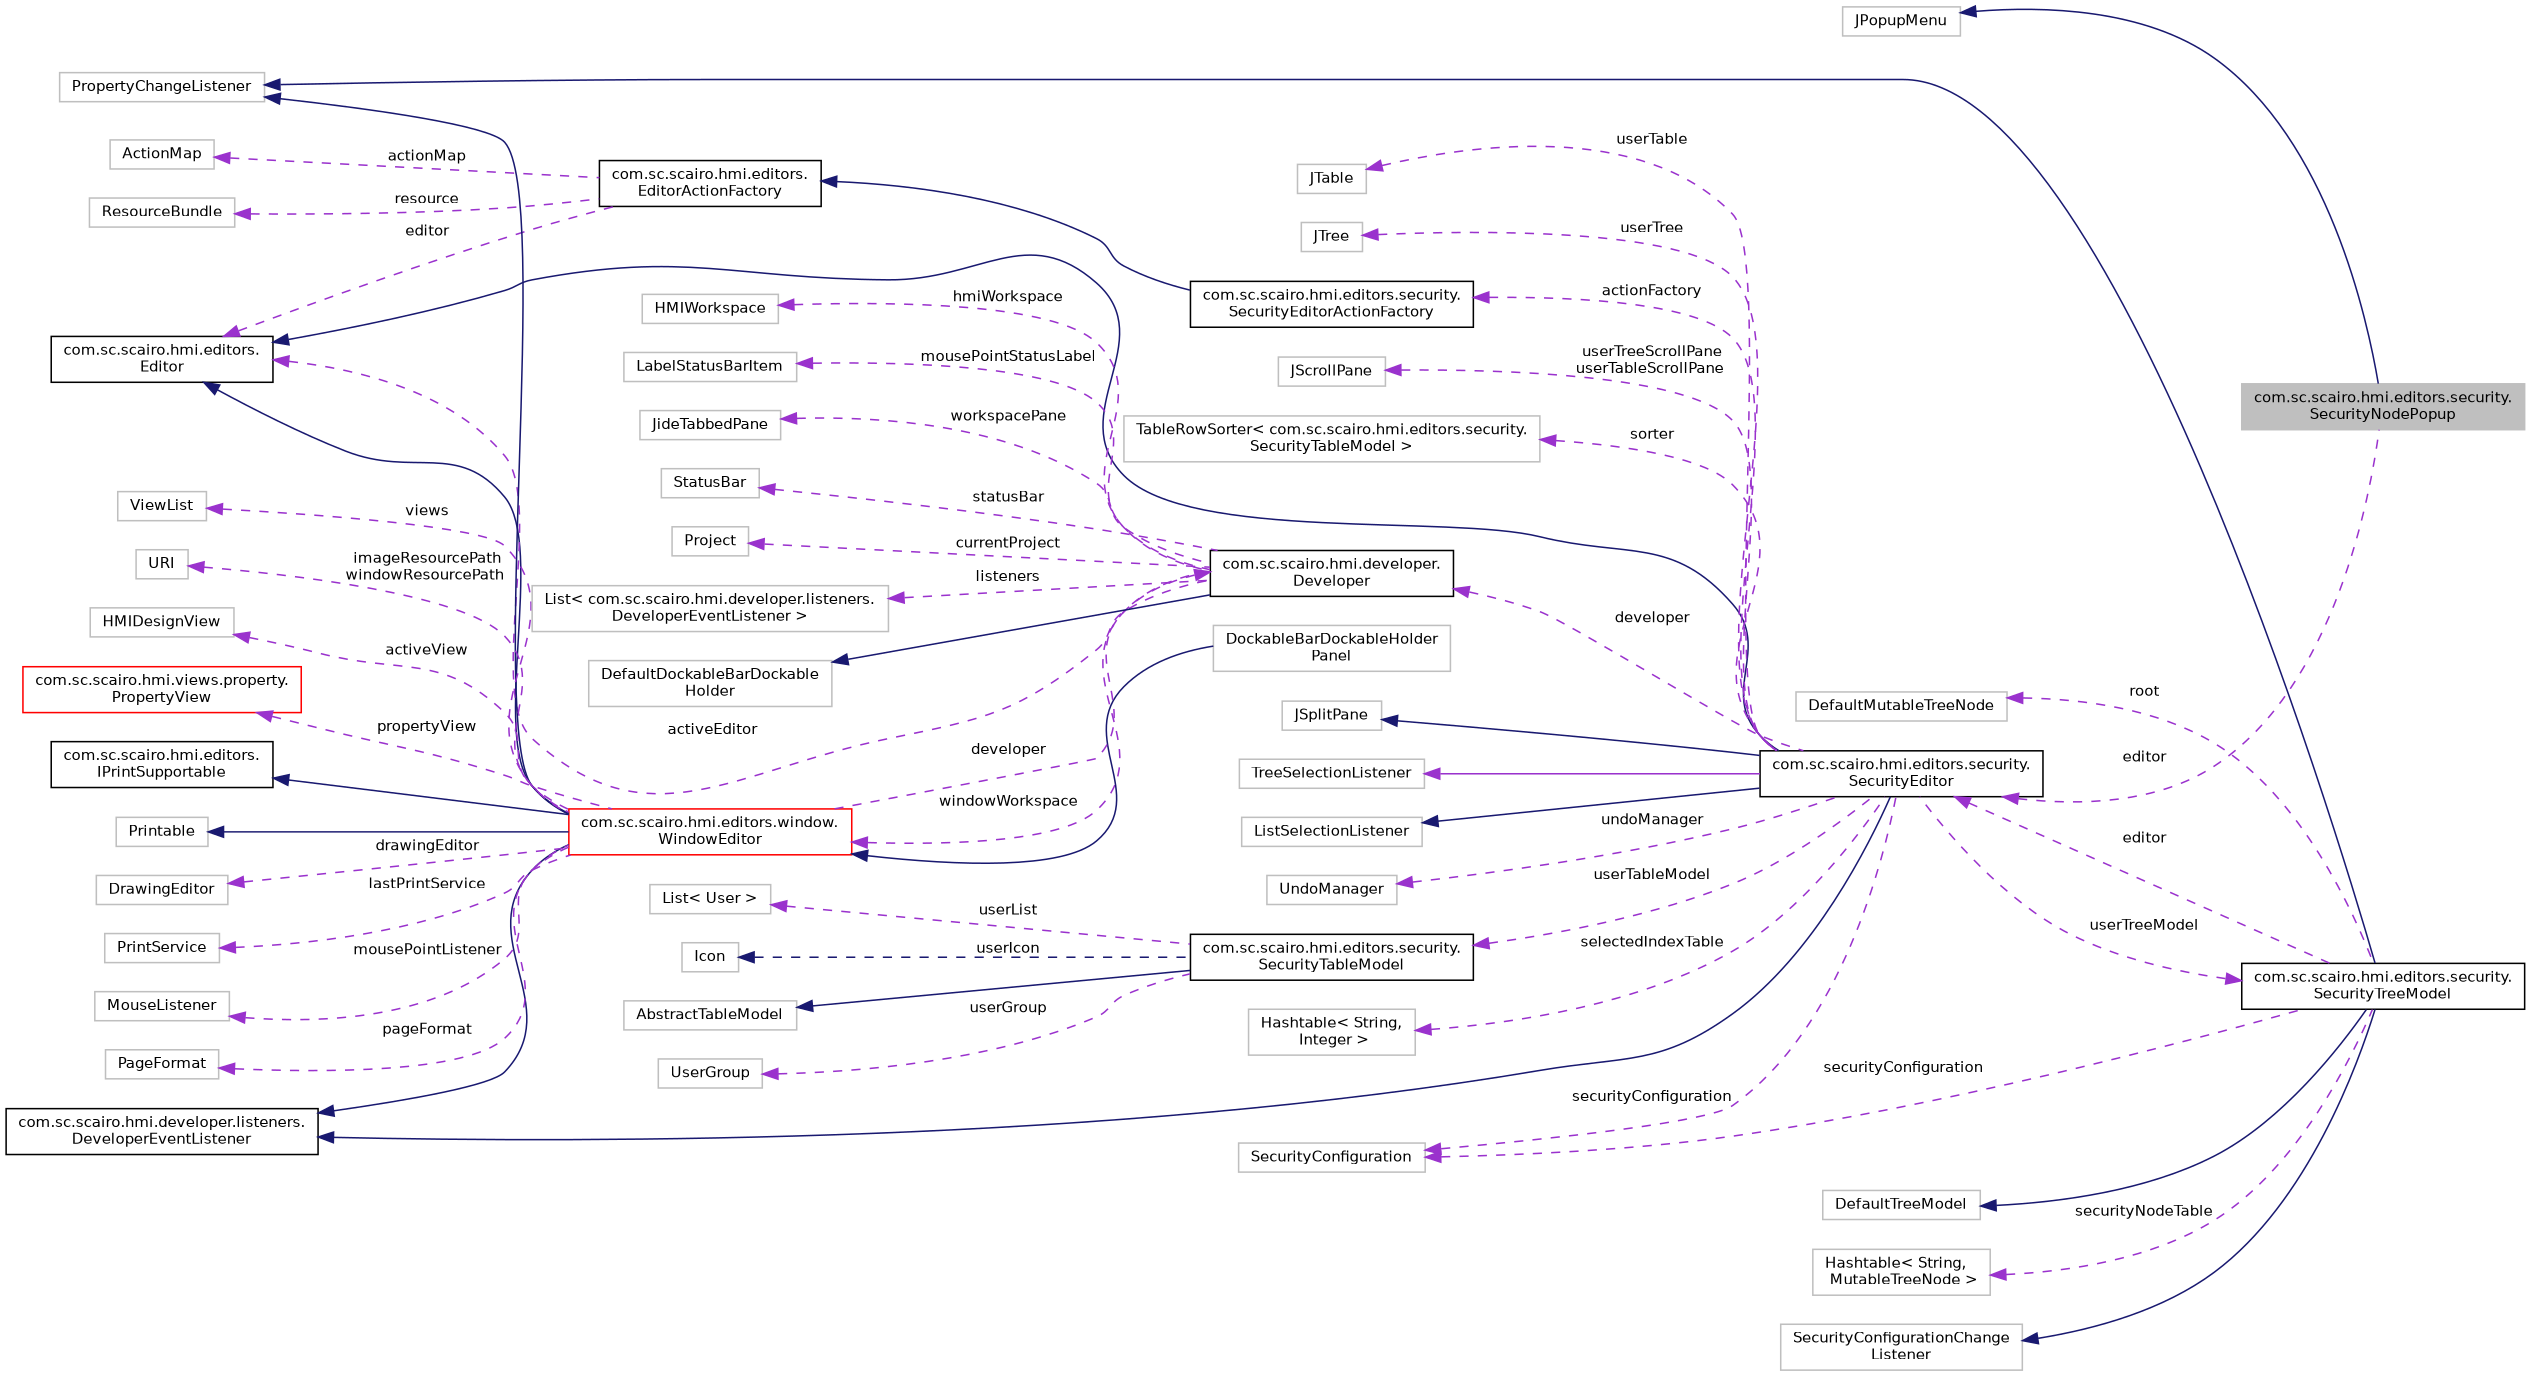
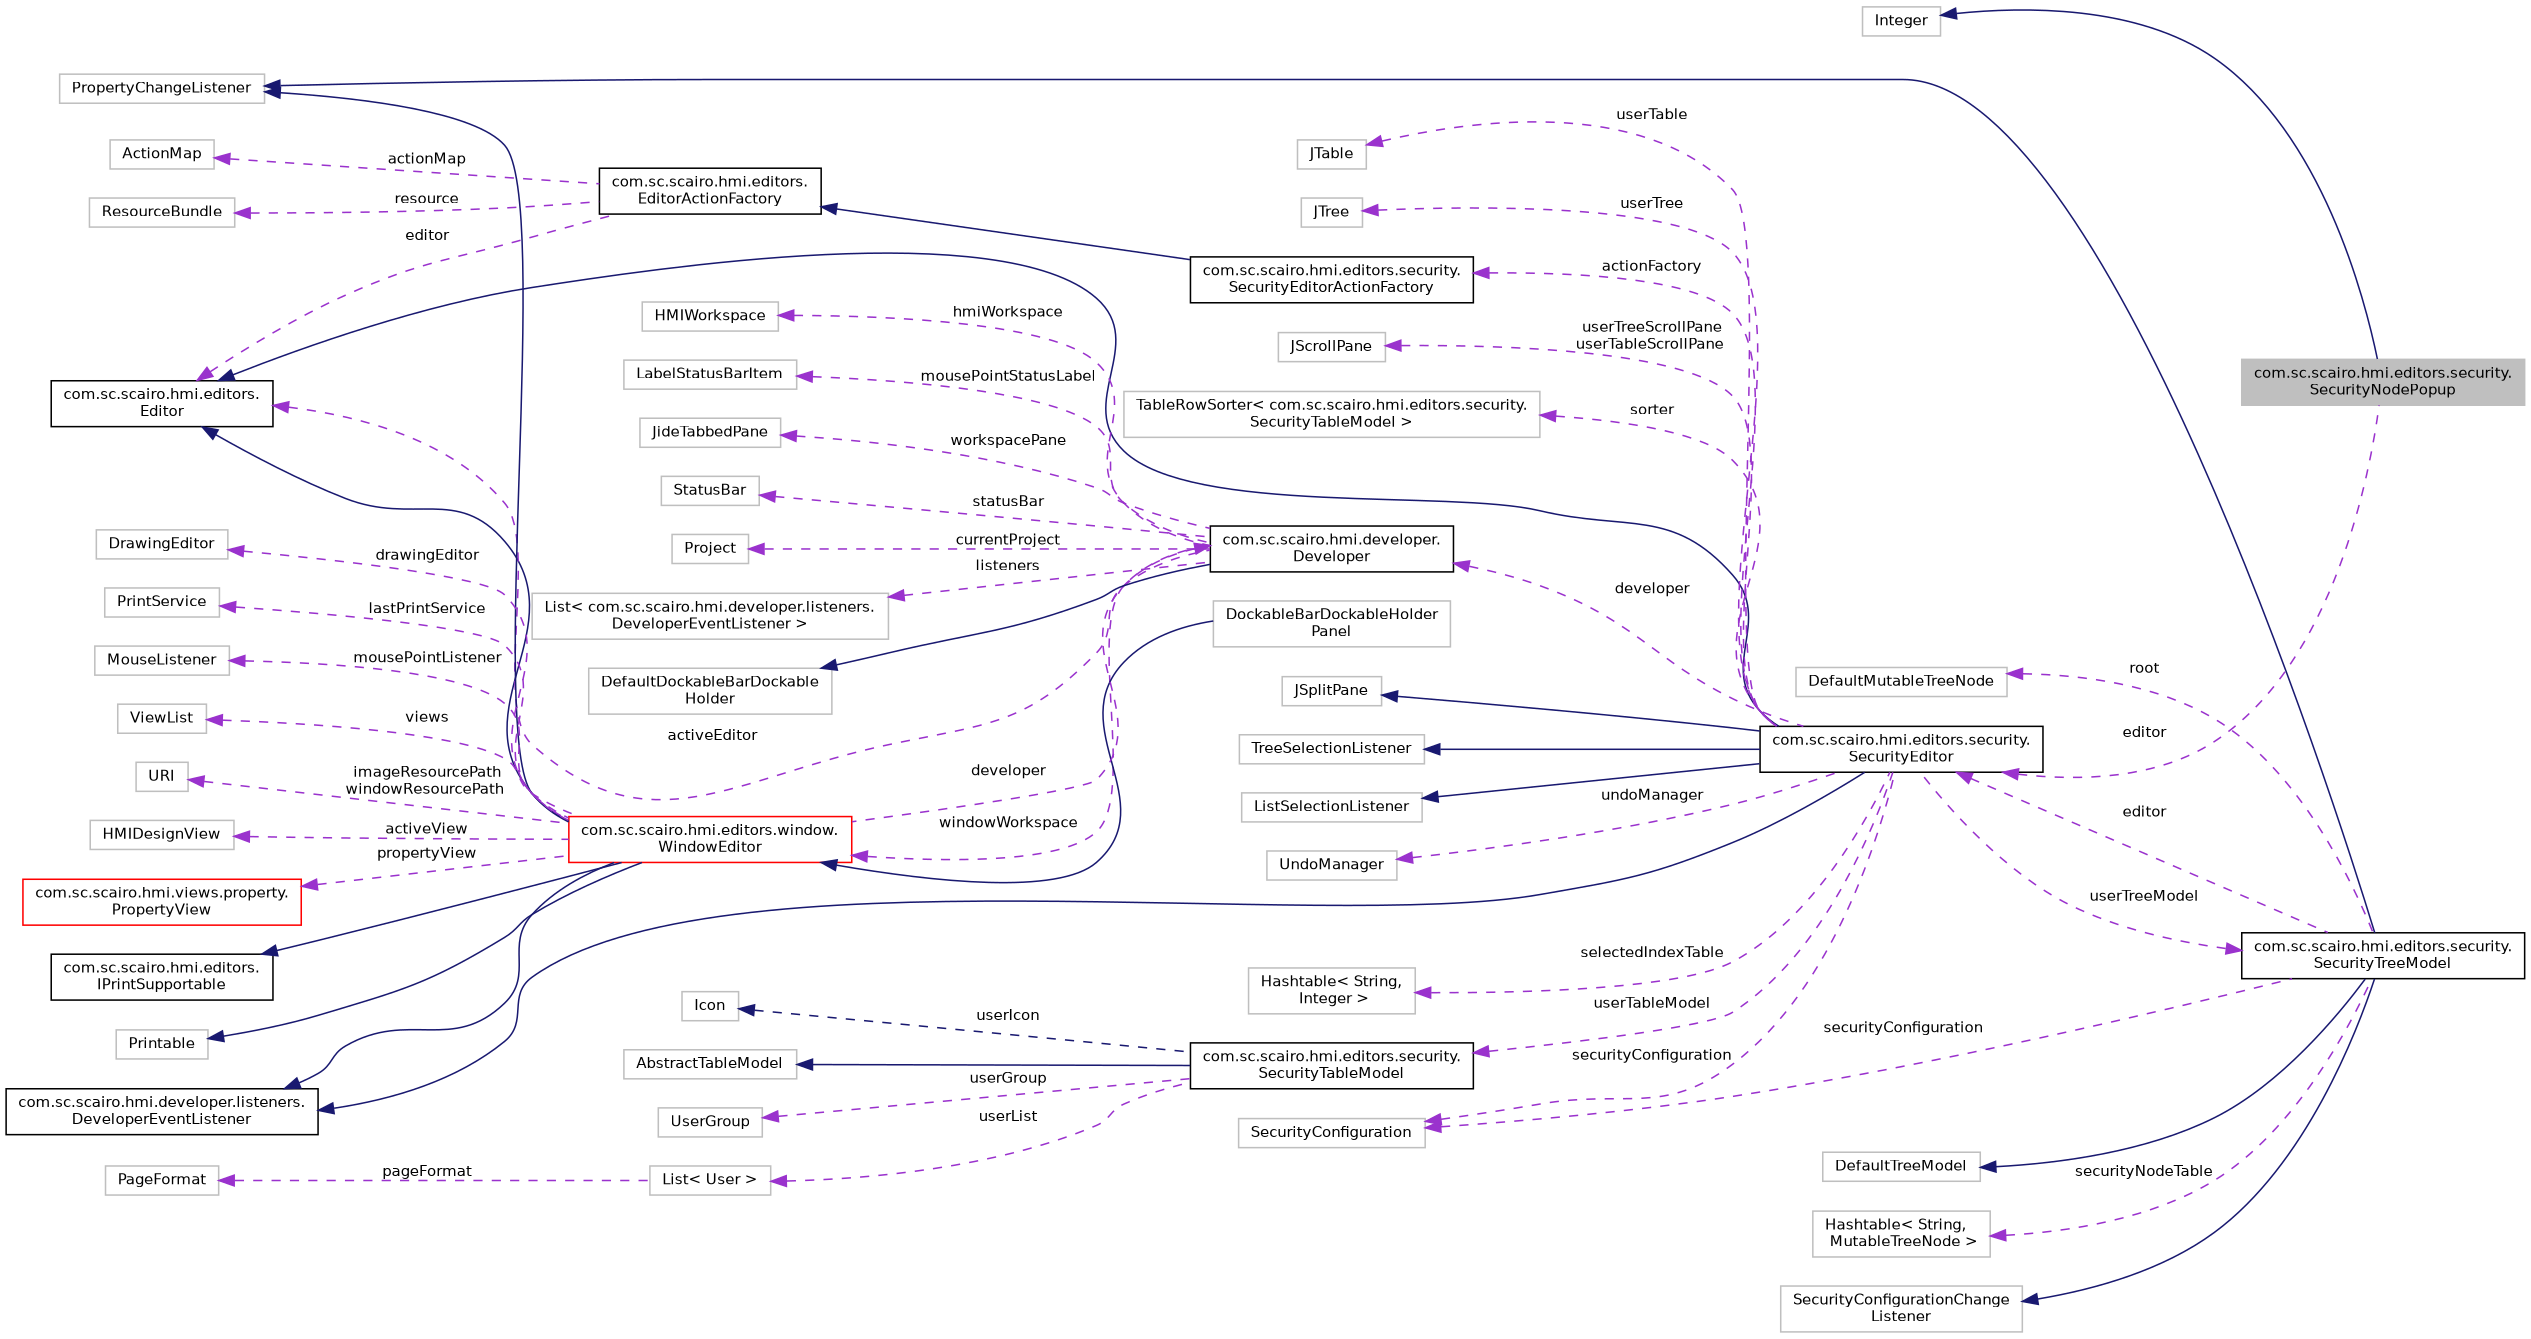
  digraph {
    rankdir=LR
    node [color=grey75 fillcolor=white fontname=Helvetica fontsize=10 shape=record style=filled]
    edge [color=darkorchid3 dir=back fontname=Helvetica fontsize=10 labelfontname=Helvetica labelfontsize=10 style=dashed]
    n1 [fillcolor=grey75 fontcolor=black height=0.2 label="com.sc.scairo.hmi.editors.security.\lSecurityNodePopup" width=0.4]
-   n2 [height=0.2 label=JPopupMenu width=0.4]
+   n2 [height=0.2 label=Integer width=0.4]
    n3 [color=black height=0.2 label="com.sc.scairo.hmi.editors.security.\lSecurityEditor" width=0.4]
    n4 [color=black height=0.2 label="com.sc.scairo.hmi.editors.security.\lSecurityTreeModel" width=0.4]
    n5 [height=0.2 label=JSplitPane width=0.4]
    n6 [color=black height=0.2 label="com.sc.scairo.hmi.developer.listeners.\lDeveloperEventListener" width=0.4]
    n7 [color=red height=0.2 label="com.sc.scairo.hmi.editors.window.\lWindowEditor" width=0.4]
    n8 [color=black height=0.2 label="com.sc.scairo.hmi.developer.\lDeveloper" width=0.4]
    n9 [height=0.2 label="DockableBarDockableHolder\lPanel" width=0.4]
    n10 [color=black height=0.2 label="com.sc.scairo.hmi.editors.\lEditor" width=0.4]
    n11 [color=black height=0.2 label="com.sc.scairo.hmi.editors.\lEditorActionFactory" width=0.4]
    n12 [color=black height=0.2 label="com.sc.scairo.hmi.editors.security.\lSecurityEditorActionFactory" width=0.4]
    n13 [height=0.2 label=TreeSelectionListener width=0.4]
    n14 [height=0.2 label=ListSelectionListener width=0.4]
    n15 [height=0.2 label=UndoManager width=0.4]
    n16 [color=black height=0.2 label="com.sc.scairo.hmi.editors.security.\lSecurityTableModel" width=0.4]
    n17 [height=0.2 label=AbstractTableModel width=0.4]
    n18 [height=0.2 label=UserGroup width=0.4]
    n19 [height=0.2 label="List\< User \>" width=0.4]
    n20 [height=0.2 label=Icon width=0.4]
    n21 [height=0.2 label=SecurityConfiguration width=0.4]
    n22 [height=0.2 label="Hashtable\< String,\l Integer \>" width=0.4]
    n23 [height=0.2 label=DefaultTreeModel width=0.4]
    n24 [height=0.2 label=PropertyChangeListener width=0.4]
    n25 [height=0.2 label="SecurityConfigurationChange\lListener" width=0.4]
    n26 [height=0.2 label=DefaultMutableTreeNode width=0.4]
    n27 [height=0.2 label="Hashtable\< String,\l MutableTreeNode \>" width=0.4]
    n28 [height=0.2 label=JTable width=0.4]
    n29 [height=0.2 label=ResourceBundle width=0.4]
    n30 [height=0.2 label=ActionMap width=0.4]
    n31 [height=0.2 label="DefaultDockableBarDockable\lHolder" width=0.4]
    n32 [height=0.2 label=HMIWorkspace width=0.4]
    n33 [color=black height=0.2 label="com.sc.scairo.hmi.editors.\lIPrintSupportable" width=0.4]
    n34 [height=0.2 label=Printable width=0.4]
    n35 [height=0.2 label=DrawingEditor width=0.4]
    n36 [height=0.2 label=PrintService width=0.4]
    n37 [height=0.2 label=MouseListener width=0.4]
    n38 [height=0.2 label=PageFormat width=0.4]
    n39 [height=0.2 label=ViewList width=0.4]
    n40 [height=0.2 label=URI width=0.4]
    n41 [height=0.2 label=HMIDesignView width=0.4]
    n42 [color=red height=0.2 label="com.sc.scairo.hmi.views.property.\lPropertyView" width=0.4]
    n43 [height=0.2 label=LabelStatusBarItem width=0.4]
    n44 [height=0.2 label=JideTabbedPane width=0.4]
    n45 [height=0.2 label=StatusBar width=0.4]
    n46 [height=0.2 label=Project width=0.4]
    n47 [height=0.2 label="List\< com.sc.scairo.hmi.developer.listeners.\lDeveloperEventListener \>" width=0.4]
    n48 [height=0.2 label=JTree width=0.4]
    n49 [height=0.2 label=JScrollPane width=0.4]
    n50 [height=0.2 label="TableRowSorter\< com.sc.scairo.hmi.editors.security.\lSecurityTableModel \>" width=0.4]
    n2 -> n1 [color=midnightblue style=solid]
    n3 -> n1 [label=" editor"]
    n3 -> n4 [label=" editor"]
    n4 -> n3 [label=" userTreeModel"]
    n5 -> n3 [color=midnightblue style=solid]
    n6 -> n3 [color=midnightblue style=solid]
    n6 -> n7 [color=midnightblue style=solid]
    n7 -> n8 [label=" windowWorkspace"]
    n7 -> n9 [color=midnightblue style=solid]
    n8 -> n3 [label=" developer"]
    n8 -> n7 [label=" developer"]
    n10 -> n3 [color=midnightblue style=solid]
    n10 -> n7 [color=midnightblue style=solid]
    n10 -> n8 [label=" activeEditor"]
    n10 -> n11 [label=" editor"]
    n11 -> n12 [color=midnightblue style=solid]
    n12 -> n3 [label=" actionFactory"]
-   n13 -> n3 [style=solid]
+   n13 -> n3 [color=midnightblue style=solid]
    n14 -> n3 [color=midnightblue style=solid]
    n15 -> n3 [label=" undoManager"]
    n16 -> n3 [label=" userTableModel"]
    n17 -> n16 [color=midnightblue style=solid]
    n18 -> n16 [label=" userGroup"]
    n19 -> n16 [label=" userList"]
    n20 -> n16 [color=midnightblue label=" userIcon"]
    n21 -> n3 [label=" securityConfiguration"]
    n21 -> n4 [label=" securityConfiguration"]
    n22 -> n3 [label=" selectedIndexTable"]
    n23 -> n4 [color=midnightblue style=solid]
    n24 -> n4 [color=midnightblue style=solid]
    n24 -> n7 [color=midnightblue style=solid]
    n25 -> n4 [color=midnightblue style=solid]
    n26 -> n4 [label=" root"]
    n27 -> n4 [label=" securityNodeTable"]
    n28 -> n3 [label=" userTable"]
    n29 -> n11 [label=" resource"]
    n30 -> n11 [label=" actionMap"]
    n31 -> n8 [color=midnightblue style=solid]
    n32 -> n8 [label=" hmiWorkspace"]
    n33 -> n7 [color=midnightblue style=solid]
    n34 -> n7 [color=midnightblue style=solid]
    n35 -> n7 [label=" drawingEditor"]
    n36 -> n7 [label=" lastPrintService"]
    n37 -> n7 [label=" mousePointListener"]
-   n38 -> n7 [label=" pageFormat"]
+   n38 -> n19 [label=" pageFormat"]
    n39 -> n7 [label=" views"]
    n40 -> n7 [label=" imageResourcePath\nwindowResourcePath"]
    n41 -> n7 [label=" activeView"]
    n42 -> n7 [label=" propertyView"]
    n43 -> n8 [label=" mousePointStatusLabel"]
    n44 -> n8 [label=" workspacePane"]
    n45 -> n8 [label=" statusBar"]
    n46 -> n8 [label=" currentProject"]
    n47 -> n8 [label=" listeners"]
    n48 -> n3 [label=" userTree"]
    n49 -> n3 [label=" userTreeScrollPane\nuserTableScrollPane"]
    n50 -> n3 [label=" sorter"]
  }
